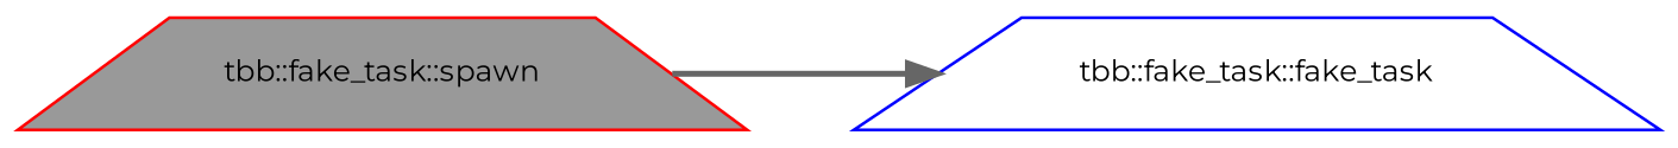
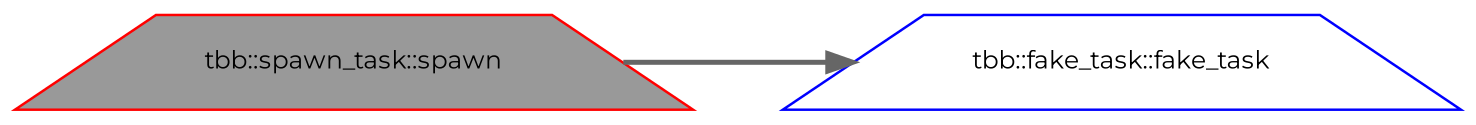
  digraph {
    rankdir=LR
    fontname=Montserrat
    node [fontname=Montserrat fontsize=10 shape=trapezium style=filled]
-   n1 [color=red fillcolor=grey60 fontcolor=black height=0.2 label="tbb::fake_task::spawn" width=0.4]
+   n1 [color=red fillcolor=grey60 fontcolor=black height=0.2 label="tbb::spawn_task::spawn" width=0.4]
    n2 [color=blue fillcolor=white height=0.2 label="tbb::fake_task::fake_task" width=0.4]
    n1 -> n2 [color=gray40 fontname=Montserrat fontsize=10 labelfontname=Helvetica labelfontsize=10 style=bold]
  }
